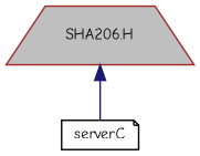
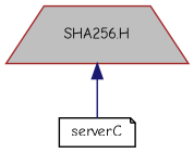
  digraph {
    fontname="Comic Neue"
    node [fontname="Comic Neue" fontsize=10 style=filled]
-   n1 [color=brown fillcolor=grey75 fontcolor=black height=0.2 label="SHA206.H" shape=trapezium width=0.4]
+   n1 [color=brown fillcolor=grey75 fontcolor=black height=0.2 label="SHA256.H" shape=trapezium width=0.4]
    n2 [color=black fillcolor=white height=0.2 label="server.C" shape=note width=0.4]
    n1 -> n2 [color=midnightblue dir=back fontname="Comic Neue" fontsize=10 labelfontname=Helvetica labelfontsize=10 style=solid]
  }
